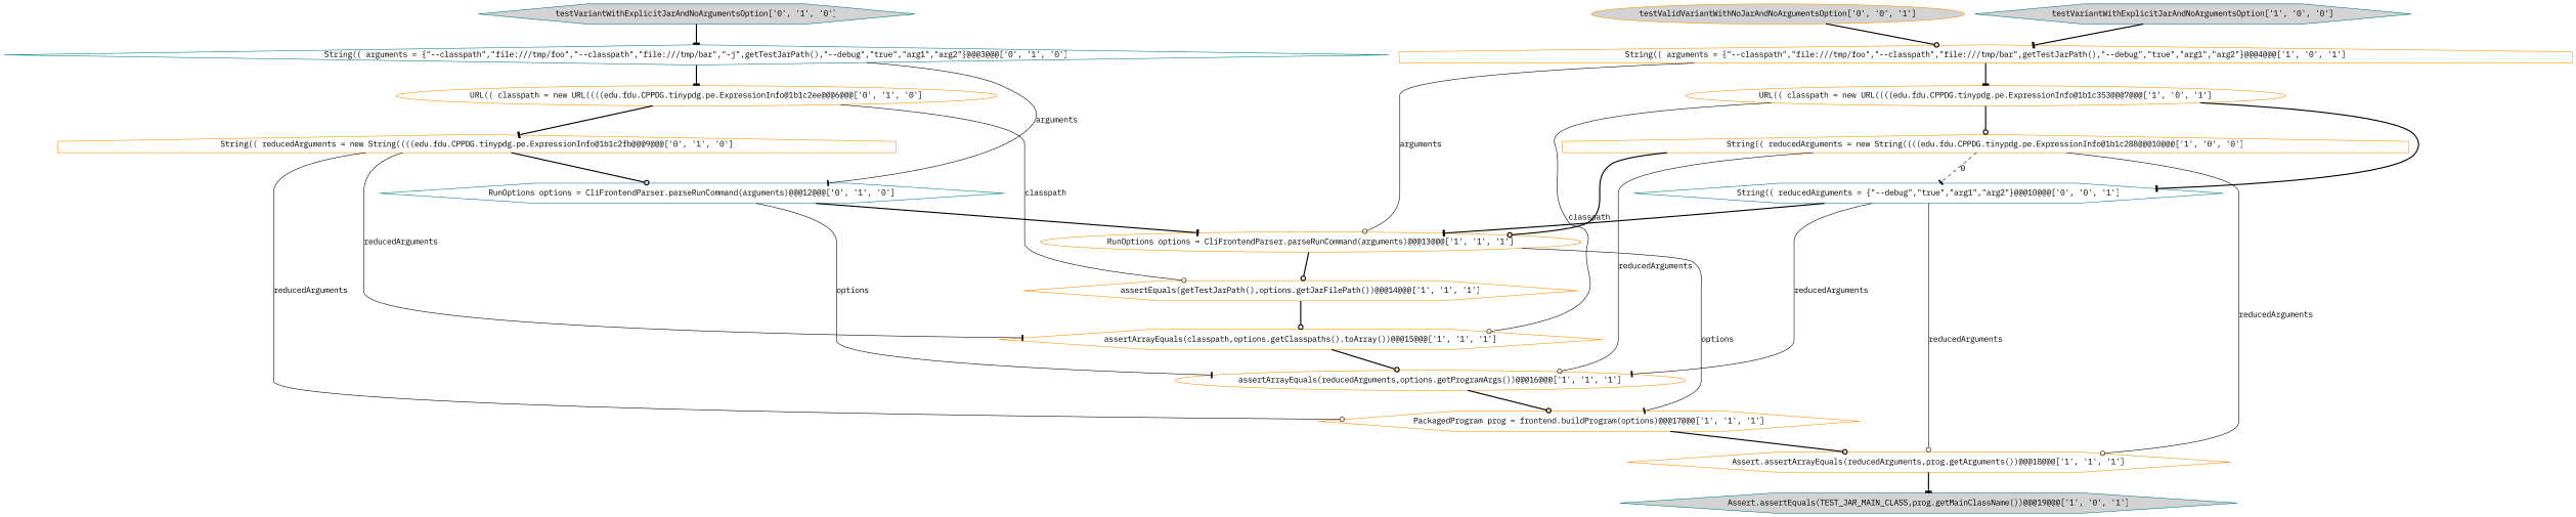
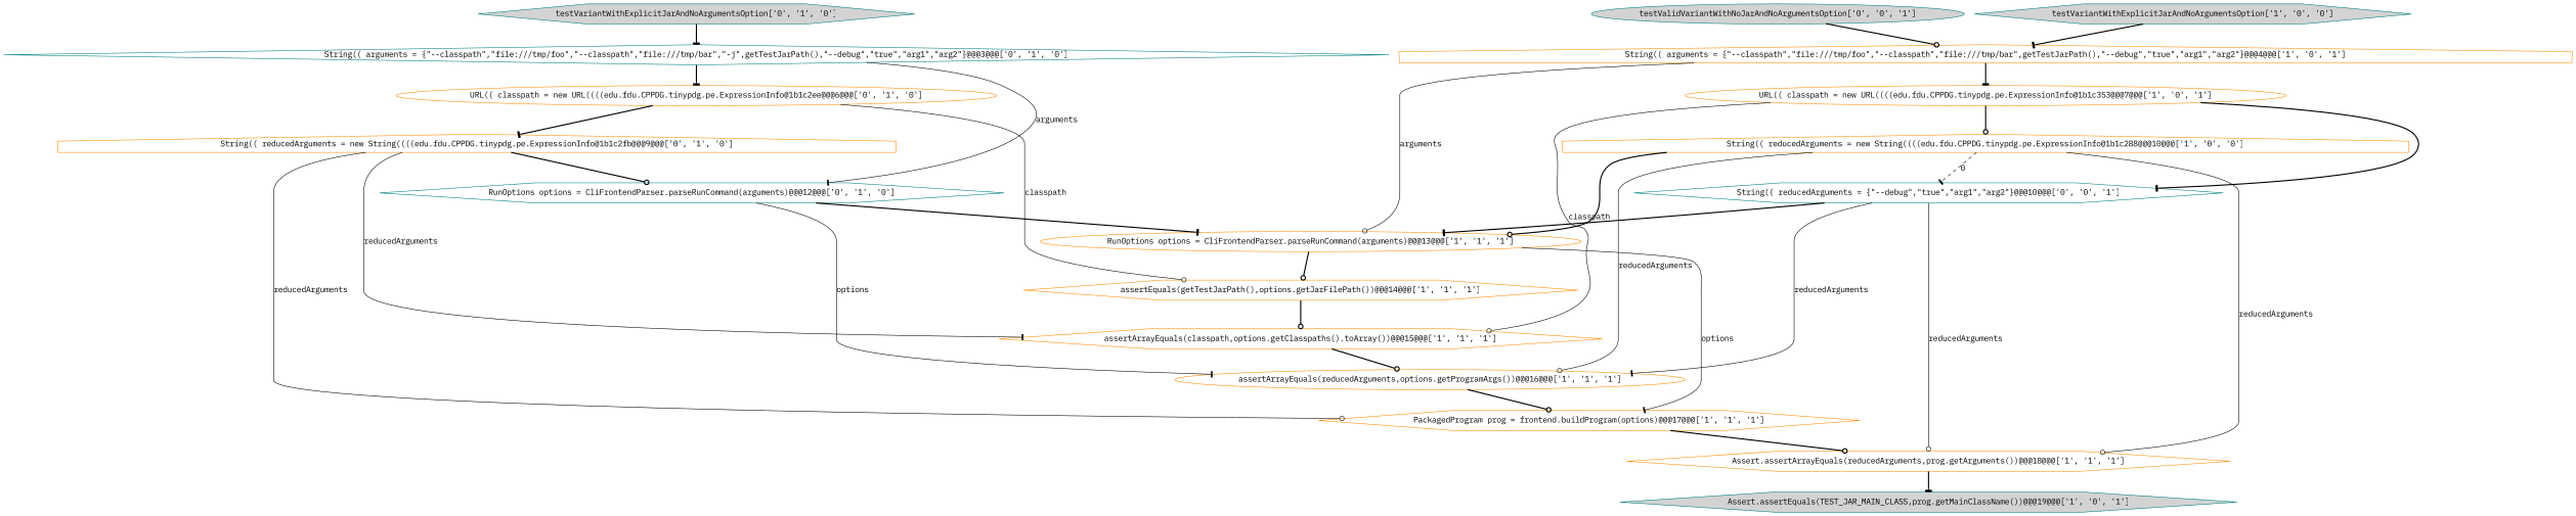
  digraph {
    fontname="IBM Plex Mono"
    node [fillcolor=white shape=hexagon style=filled color=darkorange fontname="IBM Plex Mono"]
    edge [style=bold arrowhead=odot fontname="IBM Plex Mono"]
    n1 [label="String(( reducedArguments = new String((((edu.fdu.CPPDG.tinypdg.pe.ExpressionInfo@1b1c2fb@@@9@@@['0', '1', '0']" shape=house]
    n2 [label="PackagedProgram prog = frontend.buildProgram(options)@@@17@@@['1', '1', '1']"]
    n3 [label="RunOptions options = CliFrontendParser.parseRunCommand(arguments)@@@12@@@['0', '1', '0']" color=teal]
    n4 [label="assertArrayEquals(classpath,options.getClasspaths().toArray())@@@15@@@['1', '1', '1']"]
    n5 [label="assertArrayEquals(reducedArguments,options.getProgramArgs())@@@16@@@['1', '1', '1']" shape=ellipse]
    n6 [label="assertEquals(getTestJarPath(),options.getJarFilePath())@@@14@@@['1', '1', '1']"]
    n7 [label="Assert.assertArrayEquals(reducedArguments,prog.getArguments())@@@18@@@['1', '1', '1']"]
    n8 [label="RunOptions options = CliFrontendParser.parseRunCommand(arguments)@@@13@@@['1', '1', '1']" shape=ellipse]
    n9 [label="URL(( classpath = new URL((((edu.fdu.CPPDG.tinypdg.pe.ExpressionInfo@1b1c353@@@7@@@['1', '0', '1']" shape=ellipse]
    n10 [label="String(( reducedArguments = {\"--debug\",\"true\",\"arg1\",\"arg2\"}@@@10@@@['0', '0', '1']" color=teal]
    n11 [label="String(( reducedArguments = new String((((edu.fdu.CPPDG.tinypdg.pe.ExpressionInfo@1b1c288@@@10@@@['1', '0', '0']" shape=house]
-   n12 [fillcolor=lightgray label="testValidVariantWithNoJarAndNoArgumentsOption['0', '0', '1']" shape=ellipse]
+   n12 [fillcolor=lightgray label="testValidVariantWithNoJarAndNoArgumentsOption['0', '0', '1']" shape=ellipse color=teal]
    n13 [label="String(( arguments = {\"--classpath\",\"file:///tmp/foo\",\"--classpath\",\"file:///tmp/bar\",getTestJarPath(),\"--debug\",\"true\",\"arg1\",\"arg2\"}@@@4@@@['1', '0', '1']" shape=house]
    n14 [fillcolor=lightgray label="Assert.assertEquals(TEST_JAR_MAIN_CLASS,prog.getMainClassName())@@@19@@@['1', '0', '1']" color=teal]
    n15 [fillcolor=lightgray label="testVariantWithExplicitJarAndNoArgumentsOption['1', '0', '0']" color=teal]
    n16 [label="String(( arguments = {\"--classpath\",\"file:///tmp/foo\",\"--classpath\",\"file:///tmp/bar\",\"-j\",getTestJarPath(),\"--debug\",\"true\",\"arg1\",\"arg2\"}@@@3@@@['0', '1', '0']" shape=diamond color=teal]
    n17 [label="URL(( classpath = new URL((((edu.fdu.CPPDG.tinypdg.pe.ExpressionInfo@1b1c2ee@@@6@@@['0', '1', '0']" shape=ellipse]
    n18 [fillcolor=lightgray label="testVariantWithExplicitJarAndNoArgumentsOption['0', '1', '0']" color=teal]
    n1 -> n2 [label=reducedArguments style=solid]
    n1 -> n3
    n1 -> n4 [label=reducedArguments style=solid arrowhead=tee]
    n2 -> n7
    n3 -> n5 [label=options style=solid arrowhead=tee]
    n3 -> n8 [arrowhead=tee]
    n4 -> n5
    n5 -> n2
    n6 -> n4
    n7 -> n14 [arrowhead=tee]
    n8 -> n2 [label=options style=solid arrowhead=tee]
    n8 -> n6
    n9 -> n4 [label=classpath style=solid]
    n9 -> n10 [arrowhead=tee]
    n9 -> n11
    n10 -> n5 [label=reducedArguments style=solid arrowhead=tee]
    n10 -> n7 [label=reducedArguments style=solid]
    n10 -> n8 [arrowhead=tee]
    n11 -> n5 [label=reducedArguments style=solid]
    n11 -> n7 [label=reducedArguments style=solid]
    n11 -> n8
    n11 -> n10 [label=0 style=dashed arrowhead=tee]
    n12 -> n13
    n13 -> n8 [label=arguments style=solid]
    n13 -> n9 [arrowhead=tee]
    n15 -> n13 [arrowhead=tee]
    n16 -> n3 [label=arguments style=solid arrowhead=tee]
    n16 -> n17 [arrowhead=tee]
    n17 -> n1 [arrowhead=tee]
    n17 -> n6 [label=classpath style=solid]
    n18 -> n16 [arrowhead=tee]
  }
